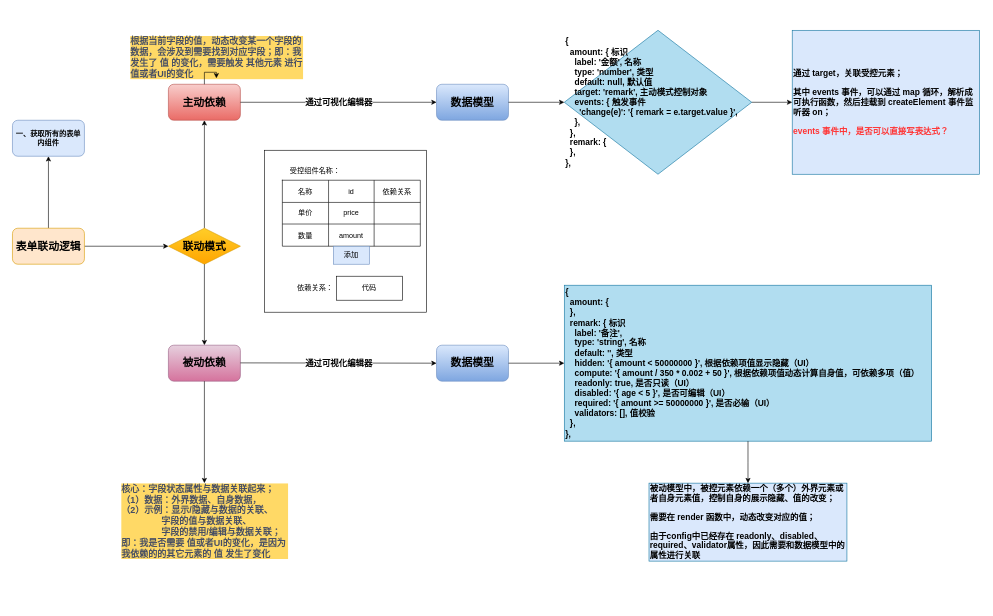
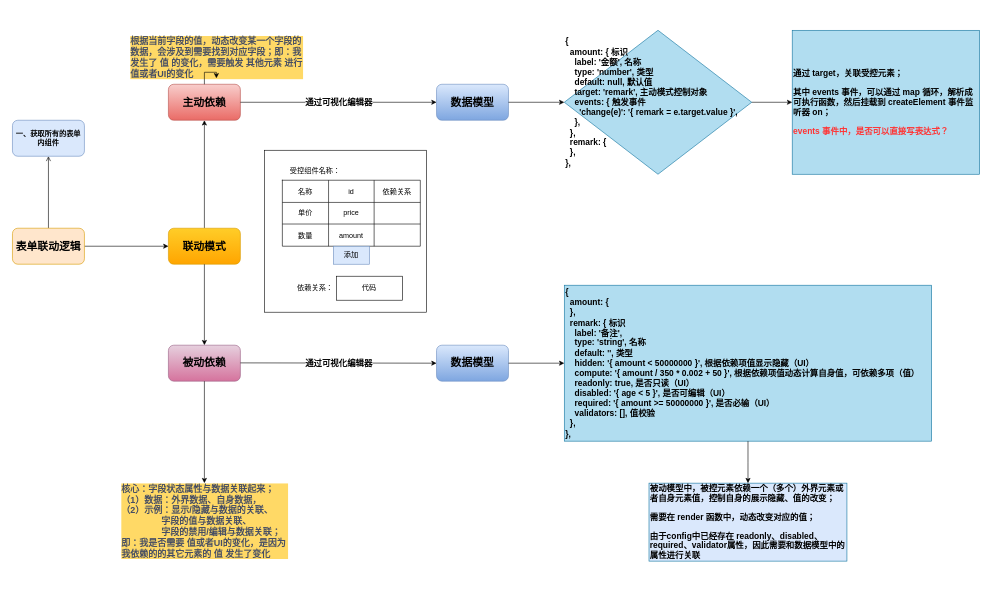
  <mxCell id="0" />
  <mxCell id="1" parent="0" />
- <mxCell id="2" value="" style="edgeStyle=orthogonalEdgeStyle;rounded=0;orthogonalLoop=1;jettySize=auto;html=1;" parent="1" source="4" target="6" edge="1"><mxGeometry relative="1" as="geometry" /></mxCell>
+ <mxCell id="2" value="" style="edgeStyle=orthogonalEdgeStyle;rounded=0;orthogonalLoop=1;jettySize=auto;html=1;endArrow=open;" parent="1" source="4" target="6" edge="1"><mxGeometry relative="1" as="geometry" /></mxCell>
  <mxCell id="3" style="edgeStyle=orthogonalEdgeStyle;rounded=0;orthogonalLoop=1;jettySize=auto;html=1;entryX=0;entryY=0.5;entryDx=0;entryDy=0;" parent="1" source="4" target="8" edge="1"><mxGeometry relative="1" as="geometry" /></mxCell>
  <mxCell id="4" value="表单联动逻辑" style="rounded=1;whiteSpace=wrap;html=1;fillColor=#ffe6cc;strokeColor=#d79b00;fontSize=18;fontStyle=1" parent="1" vertex="1"><mxGeometry y="380" width="120" height="60" as="geometry" x="20" /></mxCell>
  <mxCell id="5" value="" style="group" parent="1" vertex="1" connectable="0"><mxGeometry y="40" width="120" height="220" as="geometry" x="20" /></mxCell>
  <mxCell id="6" value="&lt;h4&gt;一、获取所有的表单内组件&lt;/h4&gt;" style="rounded=1;whiteSpace=wrap;html=1;fillColor=#dae8fc;strokeColor=#6c8ebf;" parent="5" vertex="1"><mxGeometry y="160" width="120" height="60" as="geometry" /></mxCell>
  <mxCell id="7" style="edgeStyle=orthogonalEdgeStyle;rounded=1;orthogonalLoop=1;jettySize=auto;html=1;entryX=0.5;entryY=1;entryDx=0;entryDy=0;fontSize=20;fontColor=#000000;" parent="1" source="8" target="21" edge="1"><mxGeometry relative="1" as="geometry" /></mxCell>
- <mxCell id="8" value="联动模式" style="rhombus;whiteSpace=wrap;html=1;fillColor=#ffcd28;strokeColor=#d79b00;fontSize=18;fontStyle=1;gradientColor=#ffa500;" parent="1" vertex="1"><mxGeometry x="280" y="379.996" width="120" height="60" as="geometry" /></mxCell>
+ <mxCell id="8" value="联动模式" style="rounded=1;whiteSpace=wrap;html=1;fillColor=#ffcd28;strokeColor=#d79b00;fontSize=18;fontStyle=1;gradientColor=#ffa500;" parent="1" vertex="1"><mxGeometry x="280" y="379.996" width="120" height="60" as="geometry" /></mxCell>
  <mxCell id="9" style="edgeStyle=orthogonalEdgeStyle;rounded=1;orthogonalLoop=1;jettySize=auto;html=1;fontSize=20;fontColor=#000000;" parent="1" source="8" target="11" edge="1"><mxGeometry relative="1" as="geometry" /></mxCell>
  <mxCell id="10" value="" style="group" parent="1" vertex="1" connectable="0"><mxGeometry x="200" y="475" width="1152.5" height="530" as="geometry" /></mxCell>
  <mxCell id="11" value="被动依赖" style="rounded=1;whiteSpace=wrap;html=1;fillColor=#e6d0de;strokeColor=#996185;fontSize=18;fontStyle=1;gradientColor=#d5739d;" parent="10" vertex="1"><mxGeometry x="80" y="99.997" width="120" height="60" as="geometry" /></mxCell>
  <mxCell id="12" value="&lt;span style=&quot;color: rgb(69 , 77 , 100) ; font-size: 15px&quot;&gt;核心：字段状态属性与数据关联起来；&lt;br&gt;（1）数据：外界数据、自身数据，&lt;br&gt;（2）&lt;/span&gt;&lt;span style=&quot;color: rgb(69 , 77 , 100) ; font-size: 15px&quot;&gt;示例&lt;/span&gt;&lt;span style=&quot;color: rgb(69 , 77 , 100) ; font-size: 15px&quot;&gt;：显示/隐藏与数据的关联、&lt;br&gt;&lt;span&gt; &lt;/span&gt;&lt;span&gt; &lt;/span&gt;&amp;nbsp; &amp;nbsp; &lt;span style=&quot;white-space: pre&quot;&gt;&#09;&lt;/span&gt;&lt;span style=&quot;white-space: pre&quot;&gt;&#09;&lt;/span&gt;字段的值与数据关联、&lt;br&gt;&lt;span&gt; &lt;/span&gt;&lt;span&gt; &lt;/span&gt;&amp;nbsp; &amp;nbsp; &lt;span style=&quot;white-space: pre&quot;&gt;&#09;&lt;/span&gt;&lt;span style=&quot;white-space: pre&quot;&gt;&#09;&lt;/span&gt;字段的禁用/编辑与数据关联；&lt;br&gt;即：我是否需要 值或者UI的变化，是因为我依赖的的其它元素的 值 发生了变化&lt;br&gt;&lt;/span&gt;" style="text;html=1;strokeColor=none;fillColor=none;align=left;verticalAlign=middle;whiteSpace=wrap;rounded=0;labelBackgroundColor=#FFD966;fontStyle=1;fontFamily=Helvetica;" parent="10" vertex="1"><mxGeometry y="330" width="280" height="125" as="geometry" /></mxCell>
  <mxCell id="13" style="edgeStyle=orthogonalEdgeStyle;rounded=0;orthogonalLoop=1;jettySize=auto;html=1;entryX=0.5;entryY=0;entryDx=0;entryDy=0;fontSize=14;" parent="10" source="11" target="12" edge="1"><mxGeometry relative="1" as="geometry" /></mxCell>
  <mxCell id="14" value="数据模型" style="rounded=1;whiteSpace=wrap;html=1;fillColor=#dae8fc;strokeColor=#6c8ebf;fontSize=18;fontStyle=1;gradientColor=#7ea6e0;" parent="10" vertex="1"><mxGeometry x="527" y="99.997" width="120" height="60" as="geometry" /></mxCell>
  <mxCell id="15" value="&lt;h3&gt;{&lt;br&gt;&amp;nbsp; amount: {&amp;nbsp;&lt;br&gt;&amp;nbsp; },&lt;br&gt;&amp;nbsp; remark: {&#09;&#09;&#09;&#09;标识&lt;br&gt;&amp;nbsp; &amp;nbsp; label: '备注',&lt;br&gt;&amp;nbsp; &amp;nbsp; type: 'string',&#09;&#09;名称&lt;br&gt;&amp;nbsp; &amp;nbsp; default: '',&#09;&#09;类型&lt;br&gt;&amp;nbsp; &amp;nbsp; hidden: '{ amount &amp;lt; 50000000 }',&#09;&#09;&#09;根据依赖项值显示隐藏（UI）&lt;br&gt;&amp;nbsp; &amp;nbsp; compute: '{ amount / 350 * 0.002 + 50 }',&#09;根据依赖项值动态计算自身值，可依赖多项（值）&lt;br&gt;&amp;nbsp; &amp;nbsp; readonly: true,&#09;&#09;&#09;&#09;&#09;&#09;&#09;&#09;是否只读（UI）&lt;br&gt;&amp;nbsp; &amp;nbsp; disabled: '{ age &amp;lt; 5 }',&#09;&#09;&#09;&#09;&#09;是否可编辑（UI）&lt;br&gt;&amp;nbsp; &amp;nbsp; required: '{ amount &amp;gt;= 50000000 }',&#09;&#09;&#09;是否必输（UI）&lt;br&gt;&amp;nbsp; &amp;nbsp; validators: [],&#09;&#09;&#09;&#09;&#09;&#09;&#09;&#09;值校验&lt;br&gt;&amp;nbsp; },&lt;br&gt;},&lt;/h3&gt;" style="whiteSpace=wrap;html=1;fillColor=#b1ddf0;strokeColor=#10739e;rounded=0;align=left;" parent="10" vertex="1"><mxGeometry x="740" width="612.5" height="260" as="geometry" /></mxCell>
  <mxCell id="16" value="" style="edgeStyle=orthogonalEdgeStyle;rounded=0;orthogonalLoop=1;jettySize=auto;html=1;" parent="10" source="14" target="15" edge="1"><mxGeometry relative="1" as="geometry" /></mxCell>
  <mxCell id="17" value="&lt;b&gt;通过可视化编辑器&lt;/b&gt;" style="endArrow=classic;html=1;rounded=0;fontFamily=Helvetica;fontSize=14;entryX=0;entryY=0.5;entryDx=0;entryDy=0;" parent="10" target="14" edge="1"><mxGeometry relative="1" as="geometry"><mxPoint x="200" y="129.5" as="sourcePoint" /><mxPoint x="380" y="129.503" as="targetPoint" /></mxGeometry></mxCell>
  <mxCell id="18" value="&lt;h3&gt;被动模型中，被控元素依赖一个（多个）外界元素或者自身元素值，控制自身的展示隐藏、值的改变；&lt;/h3&gt;&lt;h3&gt;需要在 render 函数中，动态改变对应的值；&lt;/h3&gt;&lt;h3&gt;由于config中已经存在 readonly、disabled、required、validator属性，因此需要和数据模型中的属性进行关联&lt;/h3&gt;" style="whiteSpace=wrap;html=1;fillColor=#dae8fc;strokeColor=#10739e;rounded=0;align=left;" parent="10" vertex="1"><mxGeometry x="881.25" y="330" width="330" height="130" as="geometry" /></mxCell>
  <mxCell id="19" value="" style="edgeStyle=orthogonalEdgeStyle;rounded=0;orthogonalLoop=1;jettySize=auto;html=1;fontFamily=Helvetica;fontSize=14;fontColor=#FF3333;" parent="10" source="15" target="18" edge="1"><mxGeometry relative="1" as="geometry" /></mxCell>
  <mxCell id="20" value="" style="group" parent="1" vertex="1" connectable="0"><mxGeometry x="195" y="20" width="1437.5" height="505" as="geometry" /></mxCell>
  <mxCell id="21" value="主动依赖" style="rounded=1;whiteSpace=wrap;html=1;fillColor=#f8cecc;strokeColor=#b85450;fontSize=18;fontStyle=1;gradientColor=#ea6b66;" parent="20" vertex="1"><mxGeometry x="85" y="120.003" width="120" height="60" as="geometry" /></mxCell>
  <mxCell id="22" value="&lt;span style=&quot;color: rgb(69 , 77 , 100) ; font-family: &amp;quot;helvetica&amp;quot; ; font-size: 15px&quot;&gt;根据当前字段的值，动态改变某一个字段的数据，会涉及到需要找到对应字段；即：我发生了 值 的变化，需要触发 其他元素 进行 值或者UI的变化&lt;/span&gt;" style="text;html=1;strokeColor=none;fillColor=none;align=left;verticalAlign=middle;whiteSpace=wrap;rounded=0;labelBackgroundColor=#FFD966;horizontal=1;fontStyle=1" parent="20" vertex="1"><mxGeometry x="20" y="40" width="290" height="70" as="geometry" /></mxCell>
  <mxCell id="23" style="edgeStyle=orthogonalEdgeStyle;rounded=0;orthogonalLoop=1;jettySize=auto;html=1;" parent="20" source="21" target="22" edge="1"><mxGeometry relative="1" as="geometry" /></mxCell>
  <mxCell id="24" value="数据模型" style="rounded=1;whiteSpace=wrap;html=1;fillColor=#dae8fc;strokeColor=#6c8ebf;fontSize=18;fontStyle=1;gradientColor=#7ea6e0;" parent="20" vertex="1"><mxGeometry x="532" y="120.003" width="120" height="60" as="geometry" /></mxCell>
  <mxCell id="25" value="&lt;h3&gt;{&lt;br&gt;&amp;nbsp; amount: {&#09;&#09;&#09;&#09;标识&lt;br&gt;&amp;nbsp; &amp;nbsp; label: '金额',&#09;&#09;名称&lt;br&gt;&amp;nbsp; &amp;nbsp; type: 'number',&#09;&#09;类型&lt;br&gt;&amp;nbsp; &amp;nbsp; default: null,&#09;&#09;默认值&lt;br&gt;&amp;nbsp; &amp;nbsp; target: 'remark',&#09;主动模式控制对象&lt;br&gt;&amp;nbsp; &amp;nbsp; events: {&#09;&#09;&#09;触发事件&lt;br&gt;&amp;nbsp; &amp;nbsp; &amp;nbsp; 'change(e)': '{ remark = e.target.value }',&lt;br&gt;&amp;nbsp; &amp;nbsp; },&lt;br&gt;&amp;nbsp; },&lt;br&gt;&amp;nbsp; remark: {&lt;br&gt;&amp;nbsp; },&lt;br&gt;},&lt;/h3&gt;" style="rhombus;whiteSpace=wrap;html=1;fillColor=#b1ddf0;align=left;strokeColor=#10739e;" parent="20" vertex="1"><mxGeometry x="745" y="30" width="312.5" height="240" as="geometry" /></mxCell>
  <mxCell id="26" style="edgeStyle=orthogonalEdgeStyle;rounded=0;orthogonalLoop=1;jettySize=auto;html=1;fontSize=14;" parent="20" source="24" target="25" edge="1"><mxGeometry relative="1" as="geometry" /></mxCell>
  <mxCell id="27" value="&lt;b&gt;通过可视化编辑器&lt;/b&gt;" style="endArrow=classic;html=1;rounded=0;fontFamily=Helvetica;fontSize=14;entryX=0;entryY=0.5;entryDx=0;entryDy=0;" parent="20" target="24" edge="1"><mxGeometry relative="1" as="geometry"><mxPoint x="205" y="150" as="sourcePoint" /><mxPoint x="375" y="190" as="targetPoint" /></mxGeometry></mxCell>
  <mxCell id="28" value="" style="group" parent="20" vertex="1" connectable="0"><mxGeometry x="245" y="230" width="270" height="275" as="geometry" /></mxCell>
  <mxCell id="29" value="" style="whiteSpace=wrap;html=1;aspect=fixed;" parent="28" vertex="1"><mxGeometry width="270" height="270" as="geometry" /></mxCell>
  <mxCell id="30" value="受控组件名称：" style="text;html=1;strokeColor=none;fillColor=none;align=center;verticalAlign=middle;whiteSpace=wrap;rounded=0;" parent="28" vertex="1"><mxGeometry x="30" y="20" width="110" height="30" as="geometry" /></mxCell>
  <mxCell id="31" value="" style="shape=table;html=1;whiteSpace=wrap;startSize=0;container=1;collapsible=0;childLayout=tableLayout;" parent="28" vertex="1"><mxGeometry x="30" y="50" width="230" height="110" as="geometry" /></mxCell>
  <mxCell id="32" value="" style="shape=tableRow;horizontal=0;startSize=0;swimlaneHead=0;swimlaneBody=0;top=0;left=0;bottom=0;right=0;collapsible=0;dropTarget=0;fillColor=none;points=[[0,0.5],[1,0.5]];portConstraint=eastwest;" parent="31" vertex="1"><mxGeometry width="230" height="37" as="geometry" /></mxCell>
  <mxCell id="33" value="名称" style="shape=partialRectangle;html=1;whiteSpace=wrap;connectable=0;fillColor=none;top=0;left=0;bottom=0;right=0;overflow=hidden;" parent="32" vertex="1"><mxGeometry width="77" height="37" as="geometry"><mxRectangle width="77" height="37" as="alternateBounds" /></mxGeometry></mxCell>
  <mxCell id="34" value="id" style="shape=partialRectangle;html=1;whiteSpace=wrap;connectable=0;fillColor=none;top=0;left=0;bottom=0;right=0;overflow=hidden;" parent="32" vertex="1"><mxGeometry x="77" width="76" height="37" as="geometry"><mxRectangle width="76" height="37" as="alternateBounds" /></mxGeometry></mxCell>
  <mxCell id="35" value="依赖关系" style="shape=partialRectangle;html=1;whiteSpace=wrap;connectable=0;fillColor=none;top=0;left=0;bottom=0;right=0;overflow=hidden;" parent="32" vertex="1"><mxGeometry x="153" width="77" height="37" as="geometry"><mxRectangle width="77" height="37" as="alternateBounds" /></mxGeometry></mxCell>
  <mxCell id="36" value="" style="shape=tableRow;horizontal=0;startSize=0;swimlaneHead=0;swimlaneBody=0;top=0;left=0;bottom=0;right=0;collapsible=0;dropTarget=0;fillColor=none;points=[[0,0.5],[1,0.5]];portConstraint=eastwest;" parent="31" vertex="1"><mxGeometry y="37" width="230" height="36" as="geometry" /></mxCell>
  <mxCell id="37" value="单价" style="shape=partialRectangle;html=1;whiteSpace=wrap;connectable=0;fillColor=none;top=0;left=0;bottom=0;right=0;overflow=hidden;" parent="36" vertex="1"><mxGeometry width="77" height="36" as="geometry"><mxRectangle width="77" height="36" as="alternateBounds" /></mxGeometry></mxCell>
  <mxCell id="38" value="price" style="shape=partialRectangle;html=1;whiteSpace=wrap;connectable=0;fillColor=none;top=0;left=0;bottom=0;right=0;overflow=hidden;" parent="36" vertex="1"><mxGeometry x="77" width="76" height="36" as="geometry"><mxRectangle width="76" height="36" as="alternateBounds" /></mxGeometry></mxCell>
  <mxCell id="39" value="" style="shape=partialRectangle;html=1;whiteSpace=wrap;connectable=0;fillColor=none;top=0;left=0;bottom=0;right=0;overflow=hidden;" parent="36" vertex="1"><mxGeometry x="153" width="77" height="36" as="geometry"><mxRectangle width="77" height="36" as="alternateBounds" /></mxGeometry></mxCell>
  <mxCell id="40" value="" style="shape=tableRow;horizontal=0;startSize=0;swimlaneHead=0;swimlaneBody=0;top=0;left=0;bottom=0;right=0;collapsible=0;dropTarget=0;fillColor=none;points=[[0,0.5],[1,0.5]];portConstraint=eastwest;" parent="31" vertex="1"><mxGeometry y="73" width="230" height="37" as="geometry" /></mxCell>
  <mxCell id="41" value="数量" style="shape=partialRectangle;html=1;whiteSpace=wrap;connectable=0;fillColor=none;top=0;left=0;bottom=0;right=0;overflow=hidden;" parent="40" vertex="1"><mxGeometry width="77" height="37" as="geometry"><mxRectangle width="77" height="37" as="alternateBounds" /></mxGeometry></mxCell>
  <mxCell id="42" value="amount" style="shape=partialRectangle;html=1;whiteSpace=wrap;connectable=0;fillColor=none;top=0;left=0;bottom=0;right=0;overflow=hidden;" parent="40" vertex="1"><mxGeometry x="77" width="76" height="37" as="geometry"><mxRectangle width="76" height="37" as="alternateBounds" /></mxGeometry></mxCell>
  <mxCell id="43" value="" style="shape=partialRectangle;html=1;whiteSpace=wrap;connectable=0;fillColor=none;top=0;left=0;bottom=0;right=0;overflow=hidden;pointerEvents=1;" parent="40" vertex="1"><mxGeometry x="153" width="77" height="37" as="geometry"><mxRectangle width="77" height="37" as="alternateBounds" /></mxGeometry></mxCell>
  <mxCell id="44" value="添加" style="text;html=1;strokeColor=#6c8ebf;fillColor=#dae8fc;align=center;verticalAlign=middle;whiteSpace=wrap;rounded=0;" parent="28" vertex="1"><mxGeometry x="115" y="160" width="60" height="30" as="geometry" /></mxCell>
  <mxCell id="45" value="代码" style="rounded=0;whiteSpace=wrap;html=1;" parent="28" vertex="1"><mxGeometry x="120" y="210" width="110" height="40" as="geometry" /></mxCell>
  <mxCell id="46" value="依赖关系：" style="text;html=1;strokeColor=none;fillColor=none;align=center;verticalAlign=middle;whiteSpace=wrap;rounded=0;" parent="28" vertex="1"><mxGeometry x="30" y="215" width="110" height="30" as="geometry" /></mxCell>
- <mxCell id="47" value="&lt;h3&gt;通过 target，关联受控元素；&lt;/h3&gt;&lt;h3&gt;其中 events 事件，可以通过 map 循环，解析成可执行函数，然后挂载到 createElement 事件监听器 on；&lt;/h3&gt;&lt;h3&gt;&lt;font color=&quot;#ff3333&quot;&gt;events 事件中，是否可以直接写表达式？&lt;/font&gt;&lt;/h3&gt;" style="whiteSpace=wrap;html=1;fillColor=#dae8fc;rounded=0;align=left;strokeColor=#10739e;" parent="20" vertex="1"><mxGeometry x="1125" y="30" width="312.5" height="240" as="geometry" /></mxCell>
+ <mxCell id="47" value="&lt;h3&gt;通过 target，关联受控元素；&lt;/h3&gt;&lt;h3&gt;其中 events 事件，可以通过 map 循环，解析成可执行函数，然后挂载到 createElement 事件监听器 on；&lt;/h3&gt;&lt;h3&gt;&lt;font color=&quot;#ff3333&quot;&gt;events 事件中，是否可以直接写表达式？&lt;/font&gt;&lt;/h3&gt;" style="whiteSpace=wrap;html=1;fillColor=#b1ddf0;rounded=0;align=left;strokeColor=#10739e;" parent="20" vertex="1"><mxGeometry x="1125" y="30" width="312.5" height="240" as="geometry" /></mxCell>
  <mxCell id="48" value="" style="edgeStyle=orthogonalEdgeStyle;rounded=0;orthogonalLoop=1;jettySize=auto;html=1;fontFamily=Helvetica;fontSize=14;" parent="20" source="25" target="47" edge="1"><mxGeometry relative="1" as="geometry" /></mxCell>
